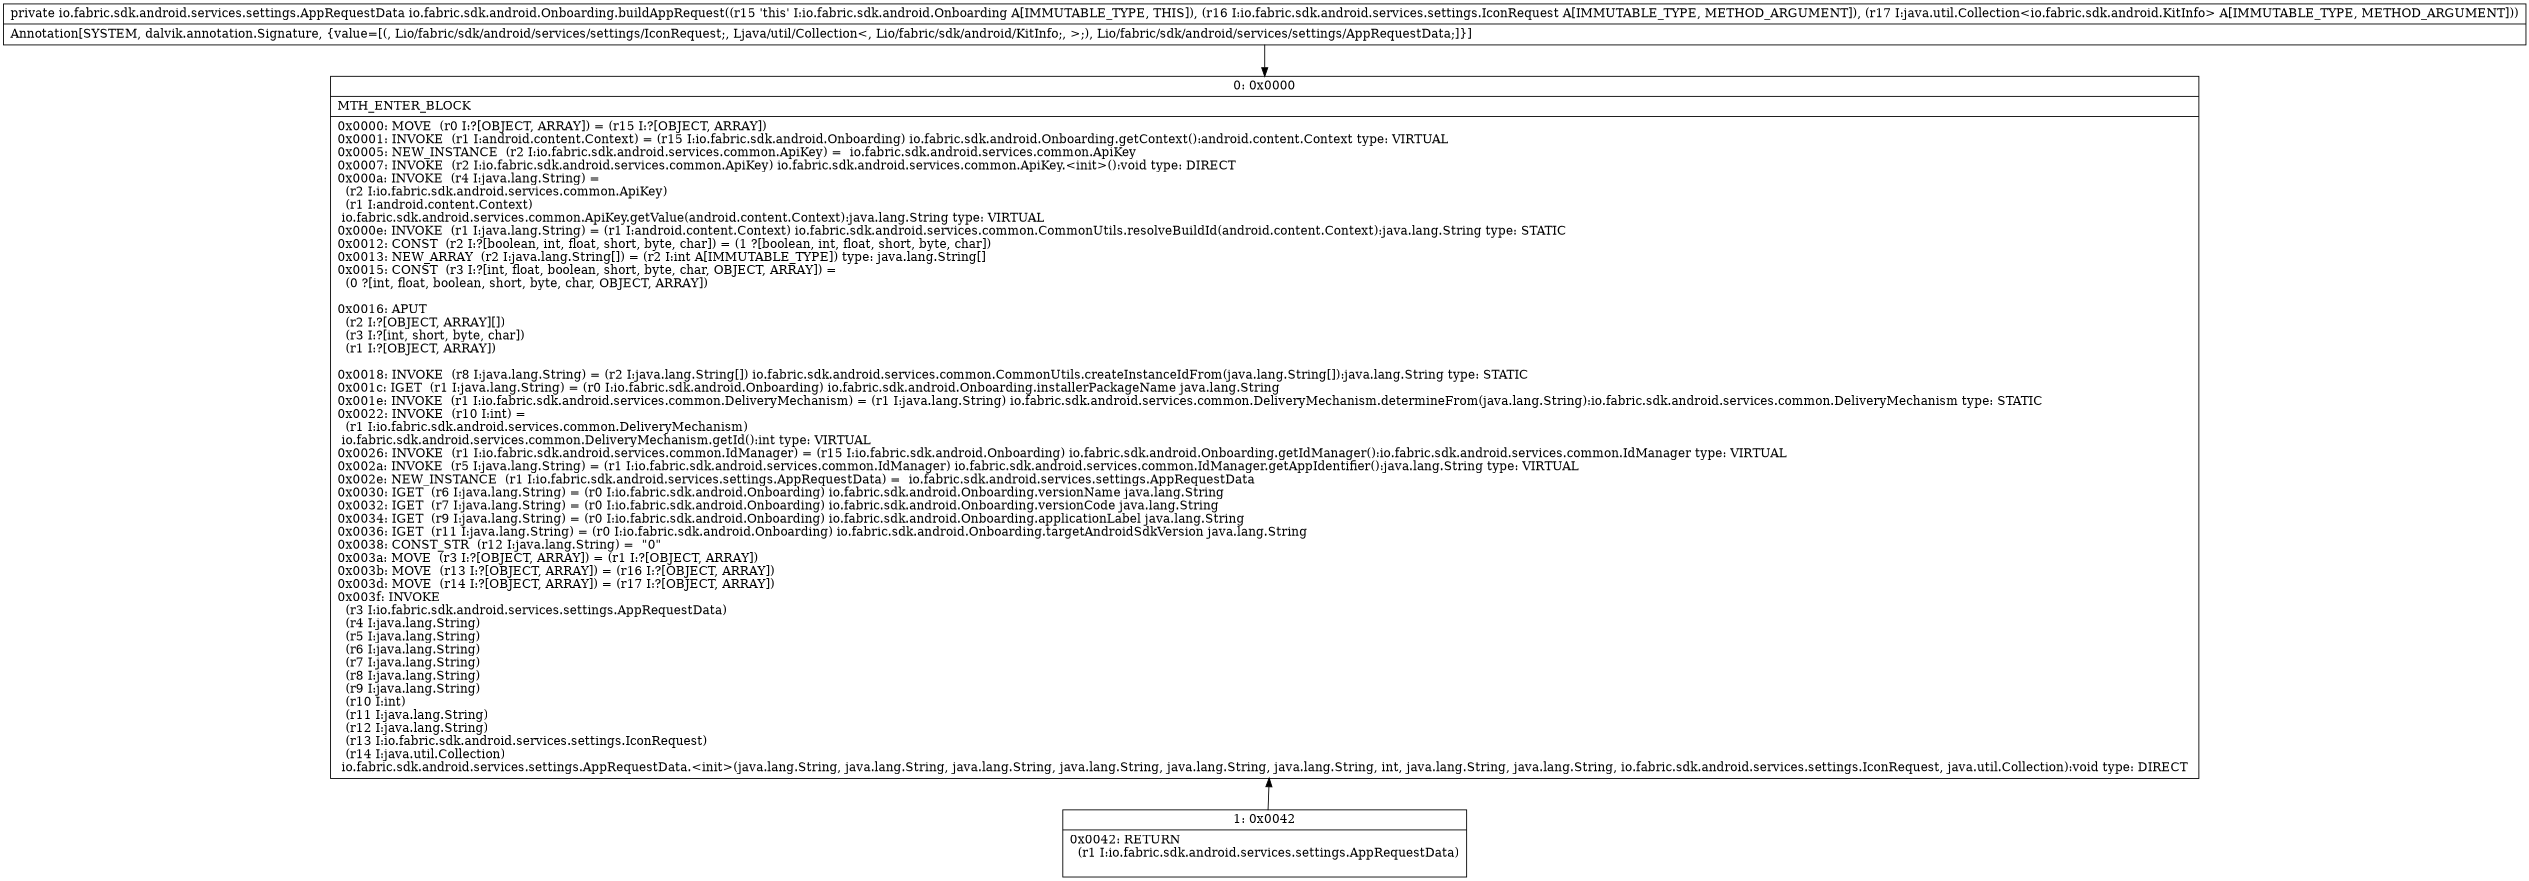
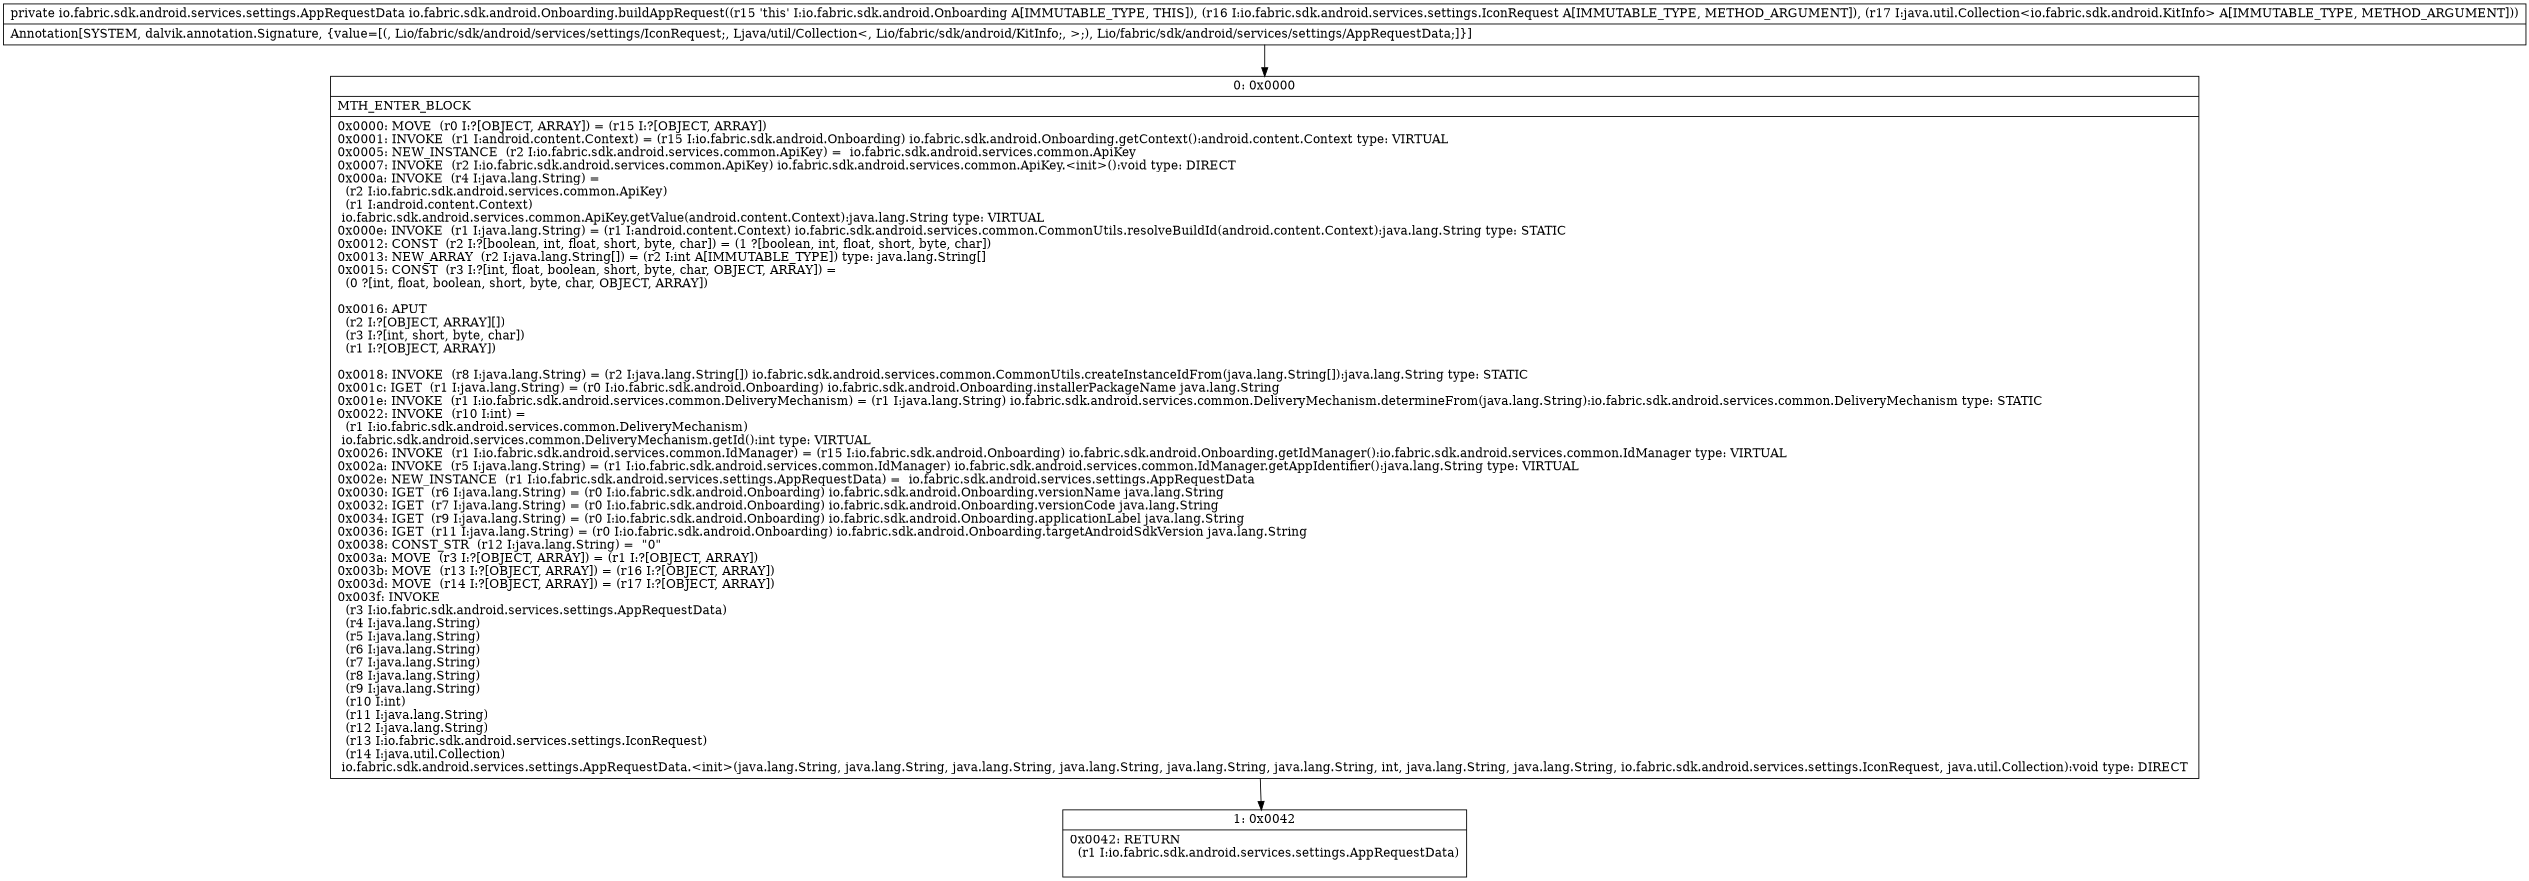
  digraph {
    node [shape=record]
    n1 [label="{0\:\ 0x0000|MTH_ENTER_BLOCK\l|0x0000: MOVE  (r0 I:?[OBJECT, ARRAY]) = (r15 I:?[OBJECT, ARRAY]) \l0x0001: INVOKE  (r1 I:android.content.Context) = (r15 I:io.fabric.sdk.android.Onboarding) io.fabric.sdk.android.Onboarding.getContext():android.content.Context type: VIRTUAL \l0x0005: NEW_INSTANCE  (r2 I:io.fabric.sdk.android.services.common.ApiKey) =  io.fabric.sdk.android.services.common.ApiKey \l0x0007: INVOKE  (r2 I:io.fabric.sdk.android.services.common.ApiKey) io.fabric.sdk.android.services.common.ApiKey.\<init\>():void type: DIRECT \l0x000a: INVOKE  (r4 I:java.lang.String) = \l  (r2 I:io.fabric.sdk.android.services.common.ApiKey)\l  (r1 I:android.content.Context)\l io.fabric.sdk.android.services.common.ApiKey.getValue(android.content.Context):java.lang.String type: VIRTUAL \l0x000e: INVOKE  (r1 I:java.lang.String) = (r1 I:android.content.Context) io.fabric.sdk.android.services.common.CommonUtils.resolveBuildId(android.content.Context):java.lang.String type: STATIC \l0x0012: CONST  (r2 I:?[boolean, int, float, short, byte, char]) = (1 ?[boolean, int, float, short, byte, char]) \l0x0013: NEW_ARRAY  (r2 I:java.lang.String[]) = (r2 I:int A[IMMUTABLE_TYPE]) type: java.lang.String[] \l0x0015: CONST  (r3 I:?[int, float, boolean, short, byte, char, OBJECT, ARRAY]) = \l  (0 ?[int, float, boolean, short, byte, char, OBJECT, ARRAY])\l \l0x0016: APUT  \l  (r2 I:?[OBJECT, ARRAY][])\l  (r3 I:?[int, short, byte, char])\l  (r1 I:?[OBJECT, ARRAY])\l \l0x0018: INVOKE  (r8 I:java.lang.String) = (r2 I:java.lang.String[]) io.fabric.sdk.android.services.common.CommonUtils.createInstanceIdFrom(java.lang.String[]):java.lang.String type: STATIC \l0x001c: IGET  (r1 I:java.lang.String) = (r0 I:io.fabric.sdk.android.Onboarding) io.fabric.sdk.android.Onboarding.installerPackageName java.lang.String \l0x001e: INVOKE  (r1 I:io.fabric.sdk.android.services.common.DeliveryMechanism) = (r1 I:java.lang.String) io.fabric.sdk.android.services.common.DeliveryMechanism.determineFrom(java.lang.String):io.fabric.sdk.android.services.common.DeliveryMechanism type: STATIC \l0x0022: INVOKE  (r10 I:int) = \l  (r1 I:io.fabric.sdk.android.services.common.DeliveryMechanism)\l io.fabric.sdk.android.services.common.DeliveryMechanism.getId():int type: VIRTUAL \l0x0026: INVOKE  (r1 I:io.fabric.sdk.android.services.common.IdManager) = (r15 I:io.fabric.sdk.android.Onboarding) io.fabric.sdk.android.Onboarding.getIdManager():io.fabric.sdk.android.services.common.IdManager type: VIRTUAL \l0x002a: INVOKE  (r5 I:java.lang.String) = (r1 I:io.fabric.sdk.android.services.common.IdManager) io.fabric.sdk.android.services.common.IdManager.getAppIdentifier():java.lang.String type: VIRTUAL \l0x002e: NEW_INSTANCE  (r1 I:io.fabric.sdk.android.services.settings.AppRequestData) =  io.fabric.sdk.android.services.settings.AppRequestData \l0x0030: IGET  (r6 I:java.lang.String) = (r0 I:io.fabric.sdk.android.Onboarding) io.fabric.sdk.android.Onboarding.versionName java.lang.String \l0x0032: IGET  (r7 I:java.lang.String) = (r0 I:io.fabric.sdk.android.Onboarding) io.fabric.sdk.android.Onboarding.versionCode java.lang.String \l0x0034: IGET  (r9 I:java.lang.String) = (r0 I:io.fabric.sdk.android.Onboarding) io.fabric.sdk.android.Onboarding.applicationLabel java.lang.String \l0x0036: IGET  (r11 I:java.lang.String) = (r0 I:io.fabric.sdk.android.Onboarding) io.fabric.sdk.android.Onboarding.targetAndroidSdkVersion java.lang.String \l0x0038: CONST_STR  (r12 I:java.lang.String) =  \"0\" \l0x003a: MOVE  (r3 I:?[OBJECT, ARRAY]) = (r1 I:?[OBJECT, ARRAY]) \l0x003b: MOVE  (r13 I:?[OBJECT, ARRAY]) = (r16 I:?[OBJECT, ARRAY]) \l0x003d: MOVE  (r14 I:?[OBJECT, ARRAY]) = (r17 I:?[OBJECT, ARRAY]) \l0x003f: INVOKE  \l  (r3 I:io.fabric.sdk.android.services.settings.AppRequestData)\l  (r4 I:java.lang.String)\l  (r5 I:java.lang.String)\l  (r6 I:java.lang.String)\l  (r7 I:java.lang.String)\l  (r8 I:java.lang.String)\l  (r9 I:java.lang.String)\l  (r10 I:int)\l  (r11 I:java.lang.String)\l  (r12 I:java.lang.String)\l  (r13 I:io.fabric.sdk.android.services.settings.IconRequest)\l  (r14 I:java.util.Collection)\l io.fabric.sdk.android.services.settings.AppRequestData.\<init\>(java.lang.String, java.lang.String, java.lang.String, java.lang.String, java.lang.String, java.lang.String, int, java.lang.String, java.lang.String, io.fabric.sdk.android.services.settings.IconRequest, java.util.Collection):void type: DIRECT \l}"]
    n2 [label="{1\:\ 0x0042|0x0042: RETURN  \l  (r1 I:io.fabric.sdk.android.services.settings.AppRequestData)\l \l}"]
    n3 [label="{private io.fabric.sdk.android.services.settings.AppRequestData io.fabric.sdk.android.Onboarding.buildAppRequest((r15 'this' I:io.fabric.sdk.android.Onboarding A[IMMUTABLE_TYPE, THIS]), (r16 I:io.fabric.sdk.android.services.settings.IconRequest A[IMMUTABLE_TYPE, METHOD_ARGUMENT]), (r17 I:java.util.Collection\<io.fabric.sdk.android.KitInfo\> A[IMMUTABLE_TYPE, METHOD_ARGUMENT]))  | Annotation[SYSTEM, dalvik.annotation.Signature, \{value=[(, Lio\/fabric\/sdk\/android\/services\/settings\/IconRequest;, Ljava\/util\/Collection\<, Lio\/fabric\/sdk\/android\/KitInfo;, \>;), Lio\/fabric\/sdk\/android\/services\/settings\/AppRequestData;]\}]\l}"]
-   n2 -> n1
+   n1 -> n2
    n3 -> n1
  }
